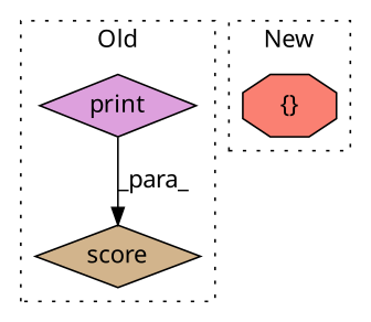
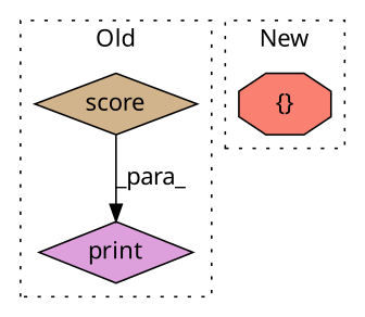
  digraph {
    fontname="Noto Sans"
    node [a=32 l="6,1" shape=diamond style=filled fontname="Noto Sans"]
    n1 [label=score s="672,680" fillcolor=tan]
    n2 [label=print s="655,681" fillcolor=plum]
    n3 [a=4 l="1,1" label="{}" s="703,721" shape=octagon fillcolor=salmon]
    subgraph cluster_1 {
      label=Old
      style=dotted
      n1
      n2
    }
    subgraph cluster_2 {
      label=New
      style=dotted
      n3
    }
-   n2 -> n1 [label=_para_ style=solid fontname="Noto Sans"]
+   n1 -> n2 [label=_para_ style=solid fontname="Noto Sans"]
  }
